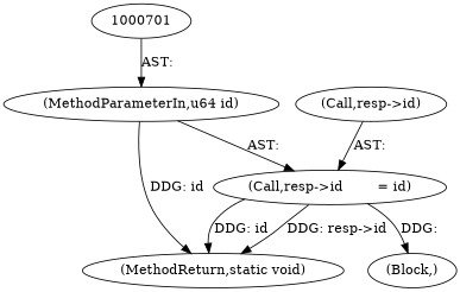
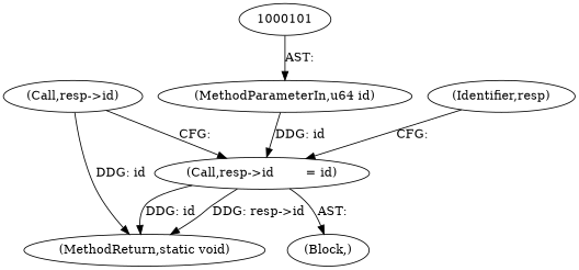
  digraph {
    fontname="DejaVu Serif"
    node [fontname="DejaVu Serif"]
    edge [fontname="DejaVu Serif"]
    n1 [label="(Call,resp->id        = id)"]
    n2 [label="(Block,)"]
    n3 [label="(MethodReturn,static void)"]
    n4 [label="(MethodParameterIn,u64 id)"]
-   1000101 [label=1000701]
+   1000101
    n6 [label="(Call,resp->id)"]
-   n1 -> n2 [label="DDG: "]
+   n7 [label="(Identifier,resp)"]
+   n1 -> n2 [label="AST: "]
    n1 -> n3 [label="DDG: id"]
    n1 -> n3 [label="DDG: resp->id"]
-   n4 -> n1 [label="AST: "]
-   n4 -> n3 [label="DDG: id"]
+   n4 -> n1 [label="DDG: id"]
+   n6 -> n3 [label="DDG: id"]
    1000101 -> n4 [label="AST: "]
-   n6 -> n1 [label="AST: "]
+   n6 -> n1 [label="CFG: "]
+   n7 -> n1 [label="CFG: "]
  }
